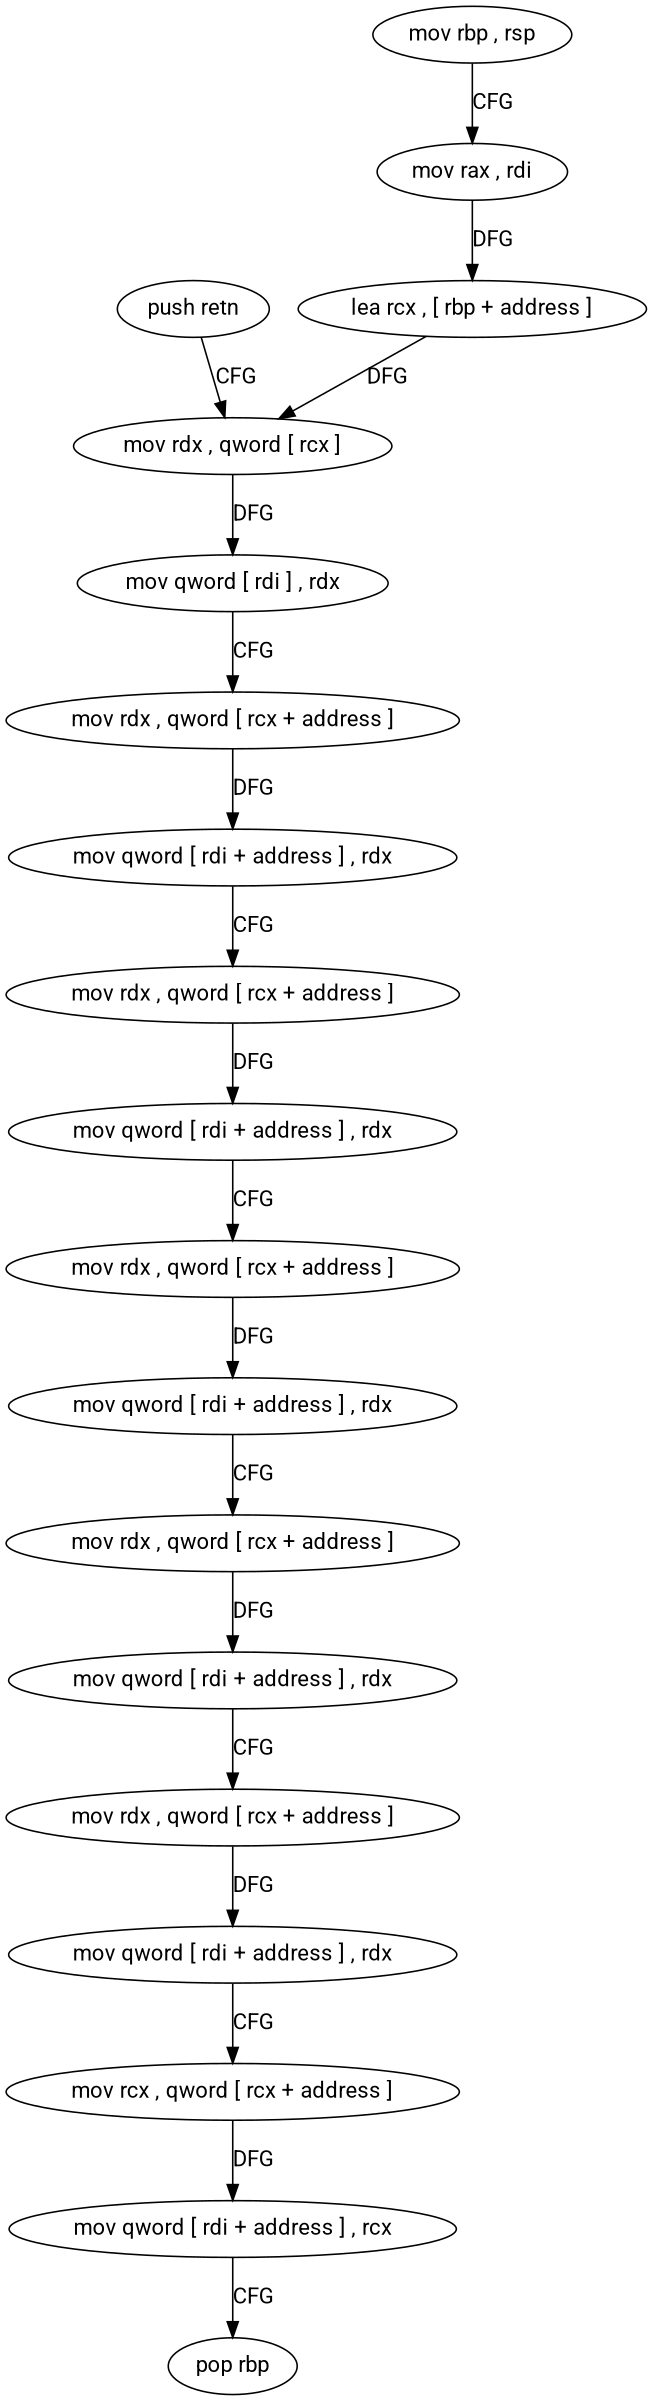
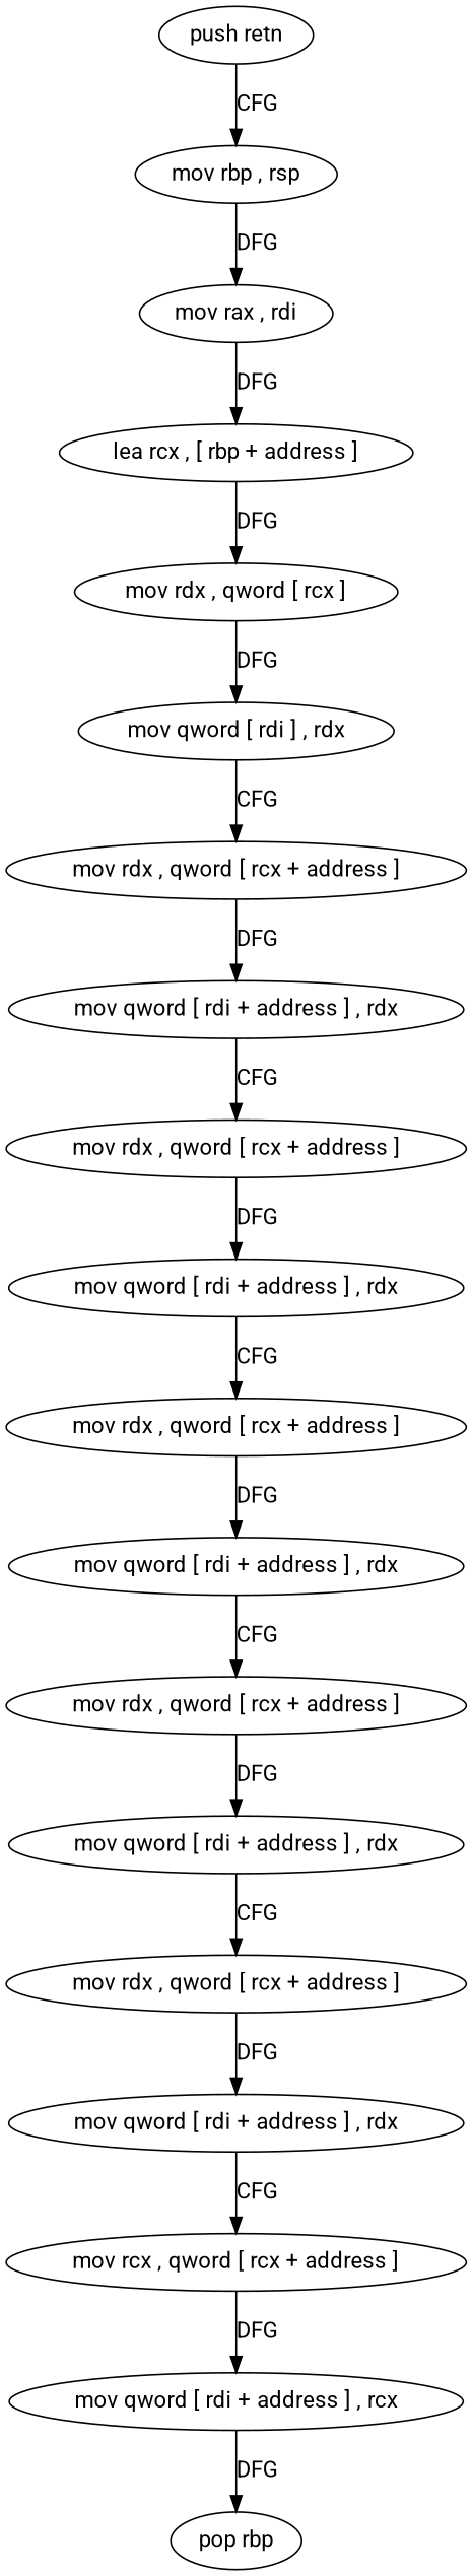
  digraph {
    fontname=Roboto
    node [fontname=Roboto]
    edge [fontname=Roboto]
    n1 [label="push retn"]
    n2 [label="mov rbp , rsp"]
    n3 [label="mov rax , rdi"]
    n4 [label="lea rcx , [ rbp + address ]"]
    n5 [label="mov rdx , qword [ rcx ]"]
    n6 [label="mov qword [ rdi ] , rdx"]
    n7 [label="mov rdx , qword [ rcx + address ]"]
    n8 [label="mov qword [ rdi + address ] , rdx"]
    n9 [label="mov rdx , qword [ rcx + address ]"]
    n10 [label="mov qword [ rdi + address ] , rdx"]
    n11 [label="mov rdx , qword [ rcx + address ]"]
    n12 [label="mov qword [ rdi + address ] , rdx"]
    n13 [label="mov rdx , qword [ rcx + address ]"]
    n14 [label="mov qword [ rdi + address ] , rdx"]
    n15 [label="mov rdx , qword [ rcx + address ]"]
    n16 [label="mov qword [ rdi + address ] , rdx"]
    n17 [label="mov rcx , qword [ rcx + address ]"]
    n18 [label="mov qword [ rdi + address ] , rcx"]
    n19 [label="pop rbp"]
-   n1 -> n5 [label=CFG]
-   n2 -> n3 [label=CFG]
+   n1 -> n2 [label=CFG]
+   n2 -> n3 [label=DFG]
    n3 -> n4 [label=DFG]
    n4 -> n5 [label=DFG]
    n5 -> n6 [label=DFG]
    n6 -> n7 [label=CFG]
    n7 -> n8 [label=DFG]
    n8 -> n9 [label=CFG]
    n9 -> n10 [label=DFG]
    n10 -> n11 [label=CFG]
    n11 -> n12 [label=DFG]
    n12 -> n13 [label=CFG]
    n13 -> n14 [label=DFG]
    n14 -> n15 [label=CFG]
    n15 -> n16 [label=DFG]
    n16 -> n17 [label=CFG]
    n17 -> n18 [label=DFG]
-   n18 -> n19 [label=CFG]
+   n18 -> n19 [label=DFG]
  }
